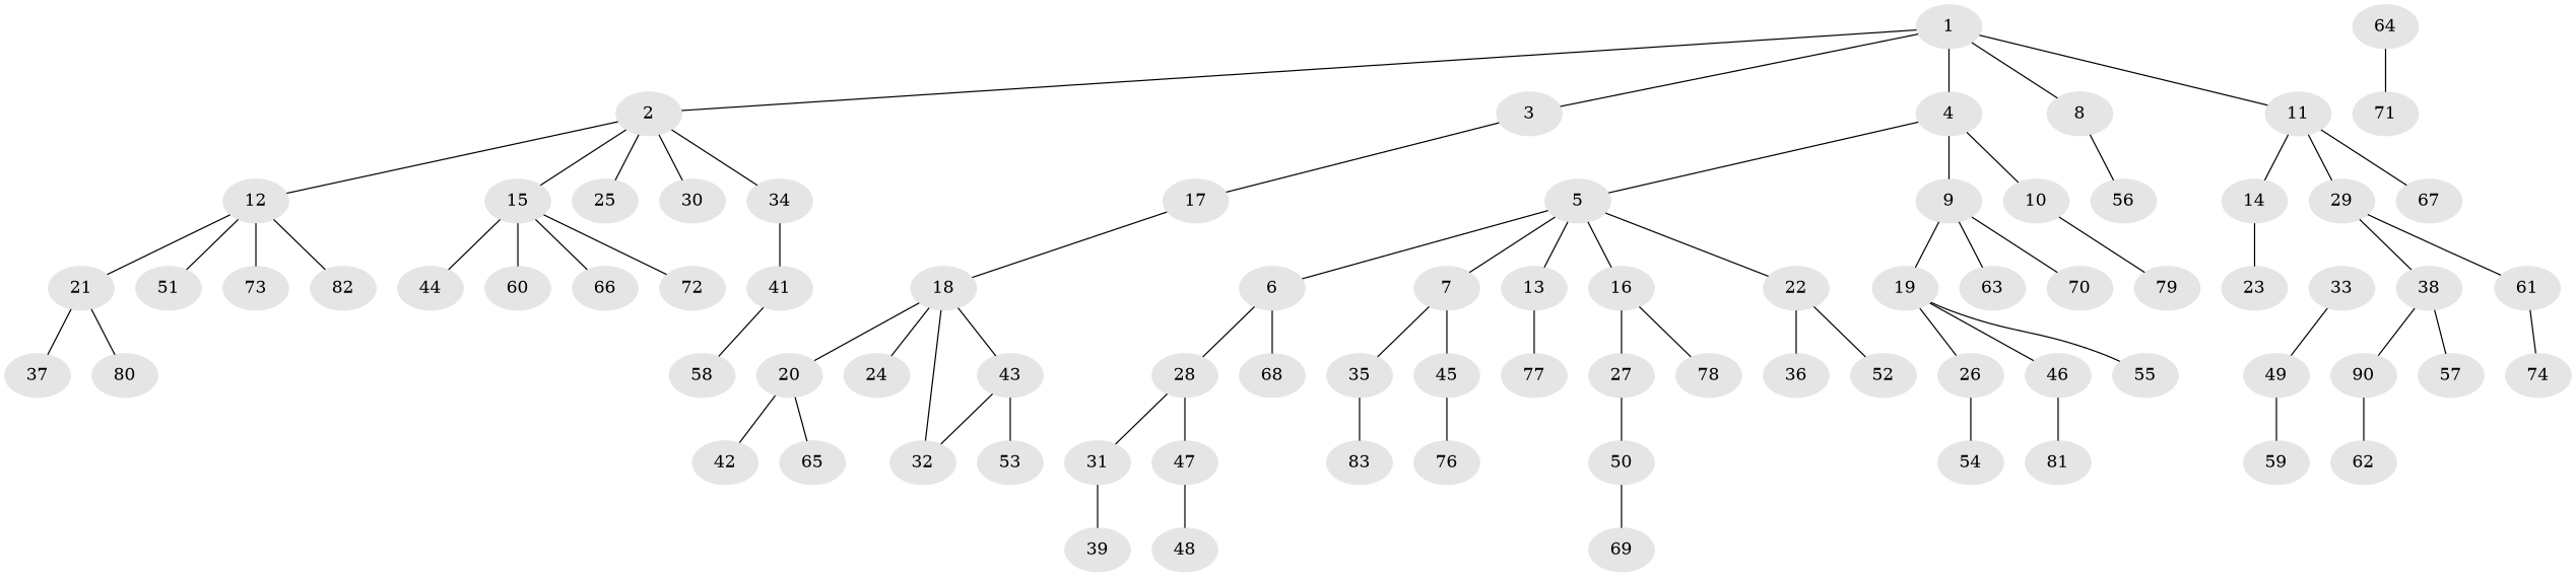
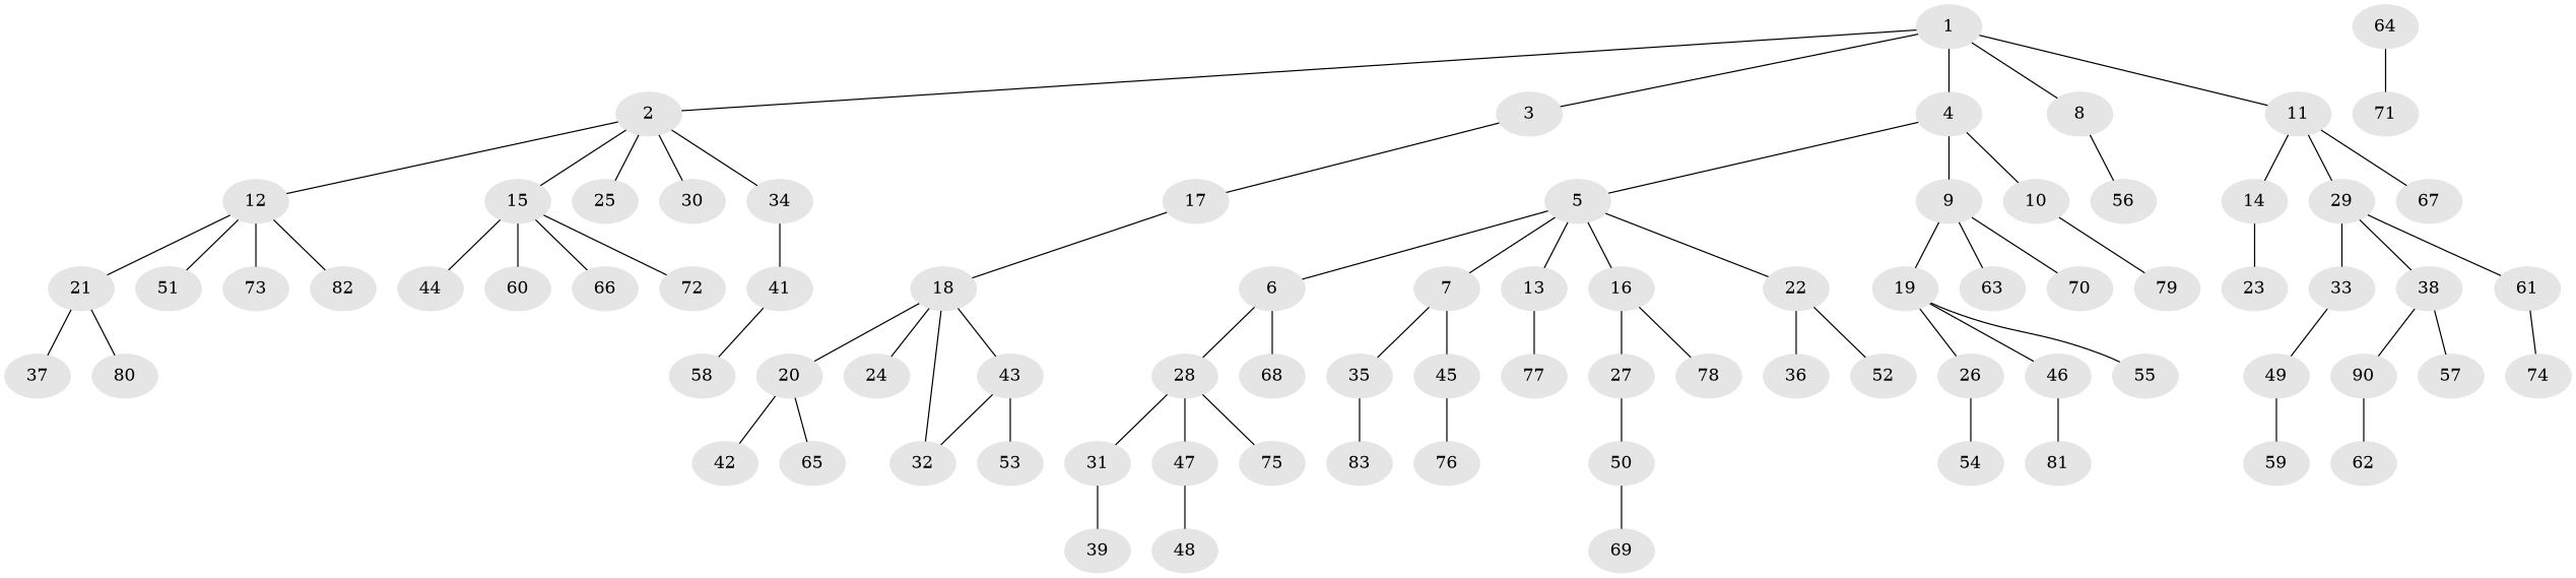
  graph {
    fontname="DejaVu Serif"
    node [color=gray90 fontname="DejaVu Serif" style=filled]
    edge [fontname="DejaVu Serif"]
    1
    2
    3
    4
    8
    11
    12
    15
    25
    30
    34
    17
    5
    9
    10
    56
    14
    29
    67
    21
    51
    73
    82
    44
    60
    66
    72
    41
    18
    6
    7
    13
    16
    22
    19
    63
    70
    79
    28
    68
    35
    45
    77
    27
    78
    36
    52
    31
    47
+   75
    83
    76
    26
    46
    55
    23
    33
    38
    61
    37
    80
    50
    20
    24
    32
    43
    42
    65
    53
    54
    81
    49
    59
    69
    39
    48
    n77 [label=90]
    57
    74
    58
    62
    64
    71
    1 -- 2
    1 -- 3
    1 -- 4
    1 -- 8
    1 -- 11
    2 -- 12
    2 -- 15
    2 -- 25
    2 -- 30
    2 -- 34
    3 -- 17
    4 -- 5
    4 -- 9
    4 -- 10
    8 -- 56
    11 -- 14
    11 -- 29
    11 -- 67
    12 -- 21
    12 -- 51
    12 -- 73
    12 -- 82
    15 -- 44
    15 -- 60
    15 -- 66
    15 -- 72
    34 -- 41
    17 -- 18
    5 -- 6
    5 -- 7
    5 -- 13
    5 -- 16
    5 -- 22
    9 -- 19
    9 -- 63
    9 -- 70
    10 -- 79
    14 -- 23
+   29 -- 33
    29 -- 38
    29 -- 61
    21 -- 37
    21 -- 80
    41 -- 58
    18 -- 20
    18 -- 24
    18 -- 32
    18 -- 43
    6 -- 28
    6 -- 68
    7 -- 35
    7 -- 45
    13 -- 77
    16 -- 27
    16 -- 78
    22 -- 36
    22 -- 52
    19 -- 26
    19 -- 46
    19 -- 55
    28 -- 31
    28 -- 47
+   28 -- 75
    35 -- 83
    45 -- 76
    27 -- 50
    31 -- 39
    47 -- 48
    26 -- 54
    46 -- 81
    33 -- 49
    38 -- n77
    38 -- 57
    61 -- 74
    50 -- 69
    20 -- 42
    20 -- 65
    43 -- 32
    43 -- 53
    49 -- 59
    n77 -- 62
    64 -- 71
  }
